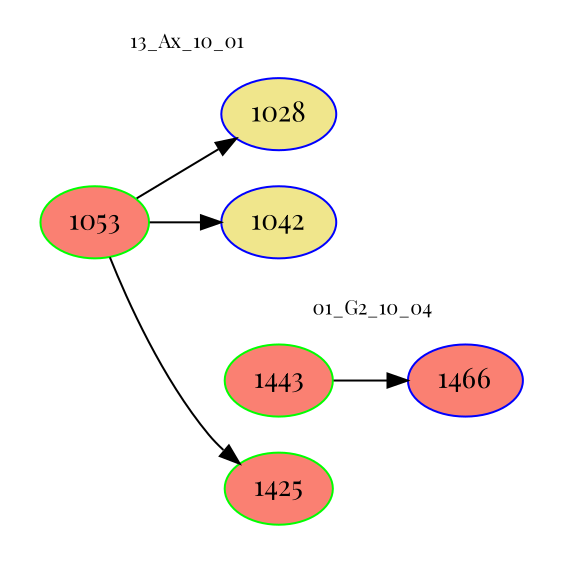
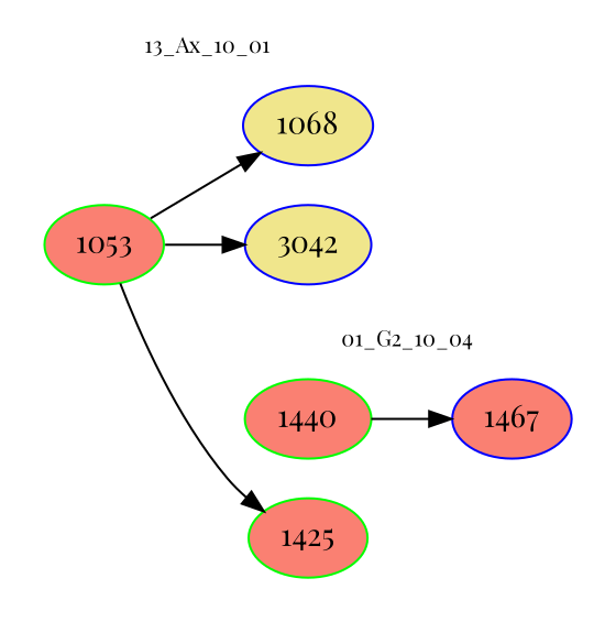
  digraph {
    fontname="Playfair Display"
    rankdir=LR
    node [color=green fillcolor=salmon fontname="Playfair Display" style=filled]
    edge [color=black fontname="Playfair Display"]
    n1 [label=1053]
-   n2 [color=blue fillcolor=khaki label=1042]
-   n3 [color=blue fillcolor=khaki label=1028]
-   n4 [label=1443]
+   n2 [color=blue fillcolor=khaki label=3042]
+   n3 [color=blue fillcolor=khaki label=1068]
+   n4 [label=1440]
    n5 [label=1425]
-   n6 [color=blue label=1466]
+   n6 [color=blue label=1467]
    subgraph cluster_1 {
      color=white
      fontsize=10
      label="13_Ax_10_01"
      n1
      n2
      n3
    }
    subgraph cluster_2 {
      color=white
      fontsize=10
      label="01_G2_10_04"
      n4
      n5
      n6
    }
    n1 -> n2
    n1 -> n3
    n1 -> n5
    n4 -> n6
  }
